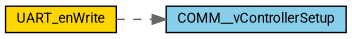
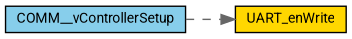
  digraph {
    rankdir=LR
    fontname=Roboto
    node [color=black fontname=Roboto fontsize=10 shape=record style=filled]
    n1 [fillcolor=skyblue fontcolor=black height=0.2 label=COMM__vControllerSetup width=0.4]
    n2 [fillcolor=gold height=0.2 label=UART_enWrite width=0.4]
-   n2 -> n1 [color=gray40 fontname=Roboto fontsize=10 labelfontname=Helvetica labelfontsize=10 style=dashed]
+   n1 -> n2 [color=gray40 fontname=Roboto fontsize=10 labelfontname=Helvetica labelfontsize=10 style=dashed]
  }
